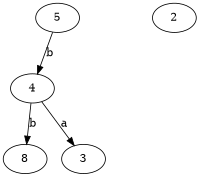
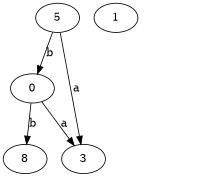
  strict digraph {
-   0 [label=4]
+   0
    3
    8
    5
-   2
+   1
    0 -> 3 [label=a]
    0 -> 8 [label=b]
    5 -> 0 [label=b]
+   5 -> 3 [label=a]
  }
